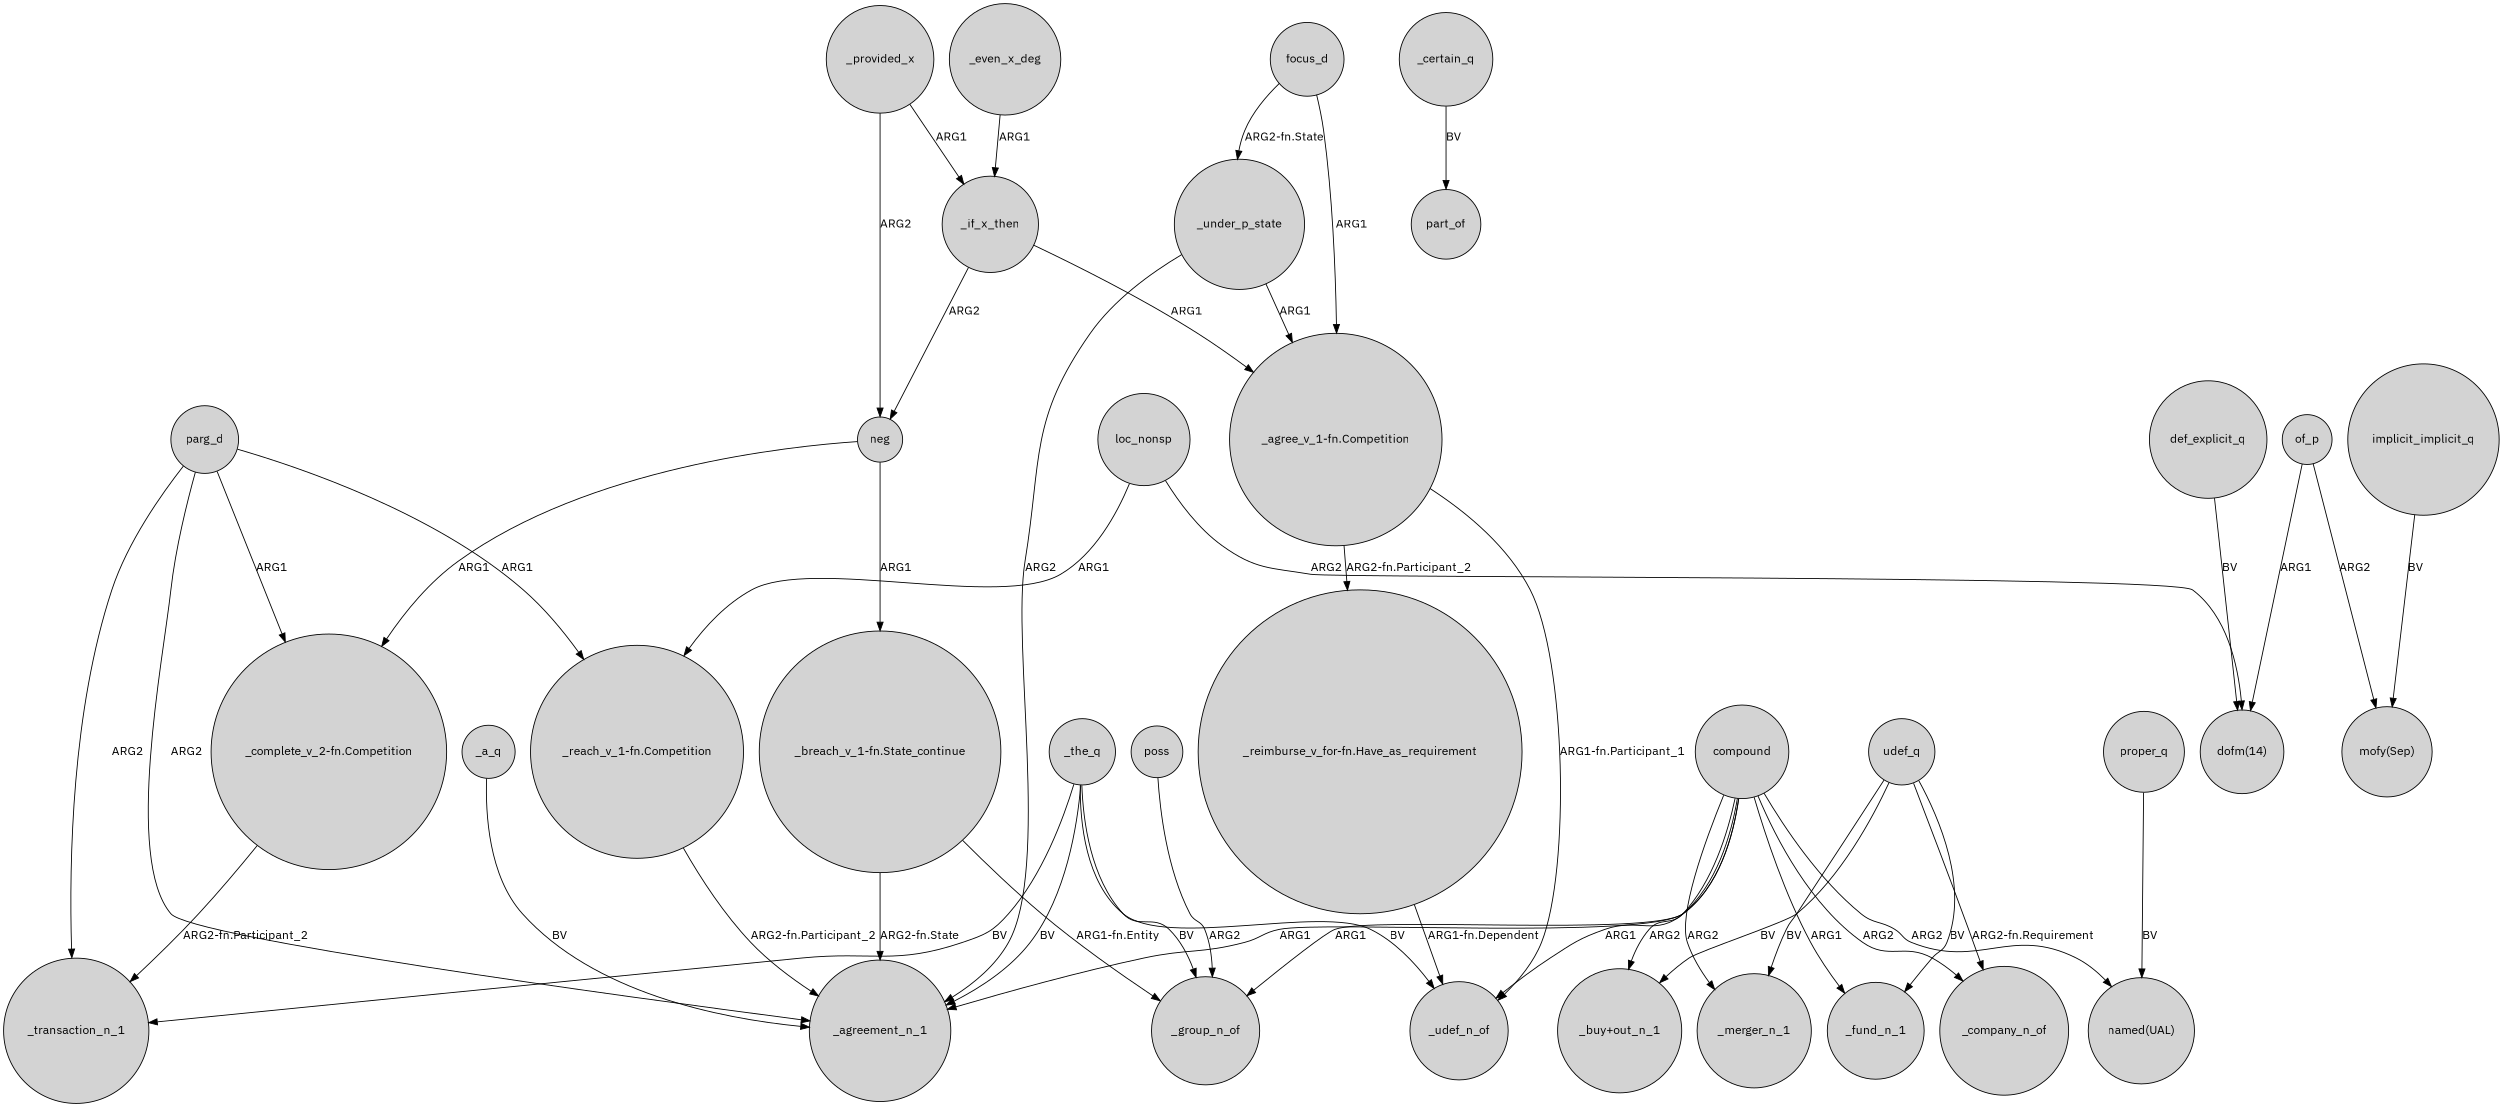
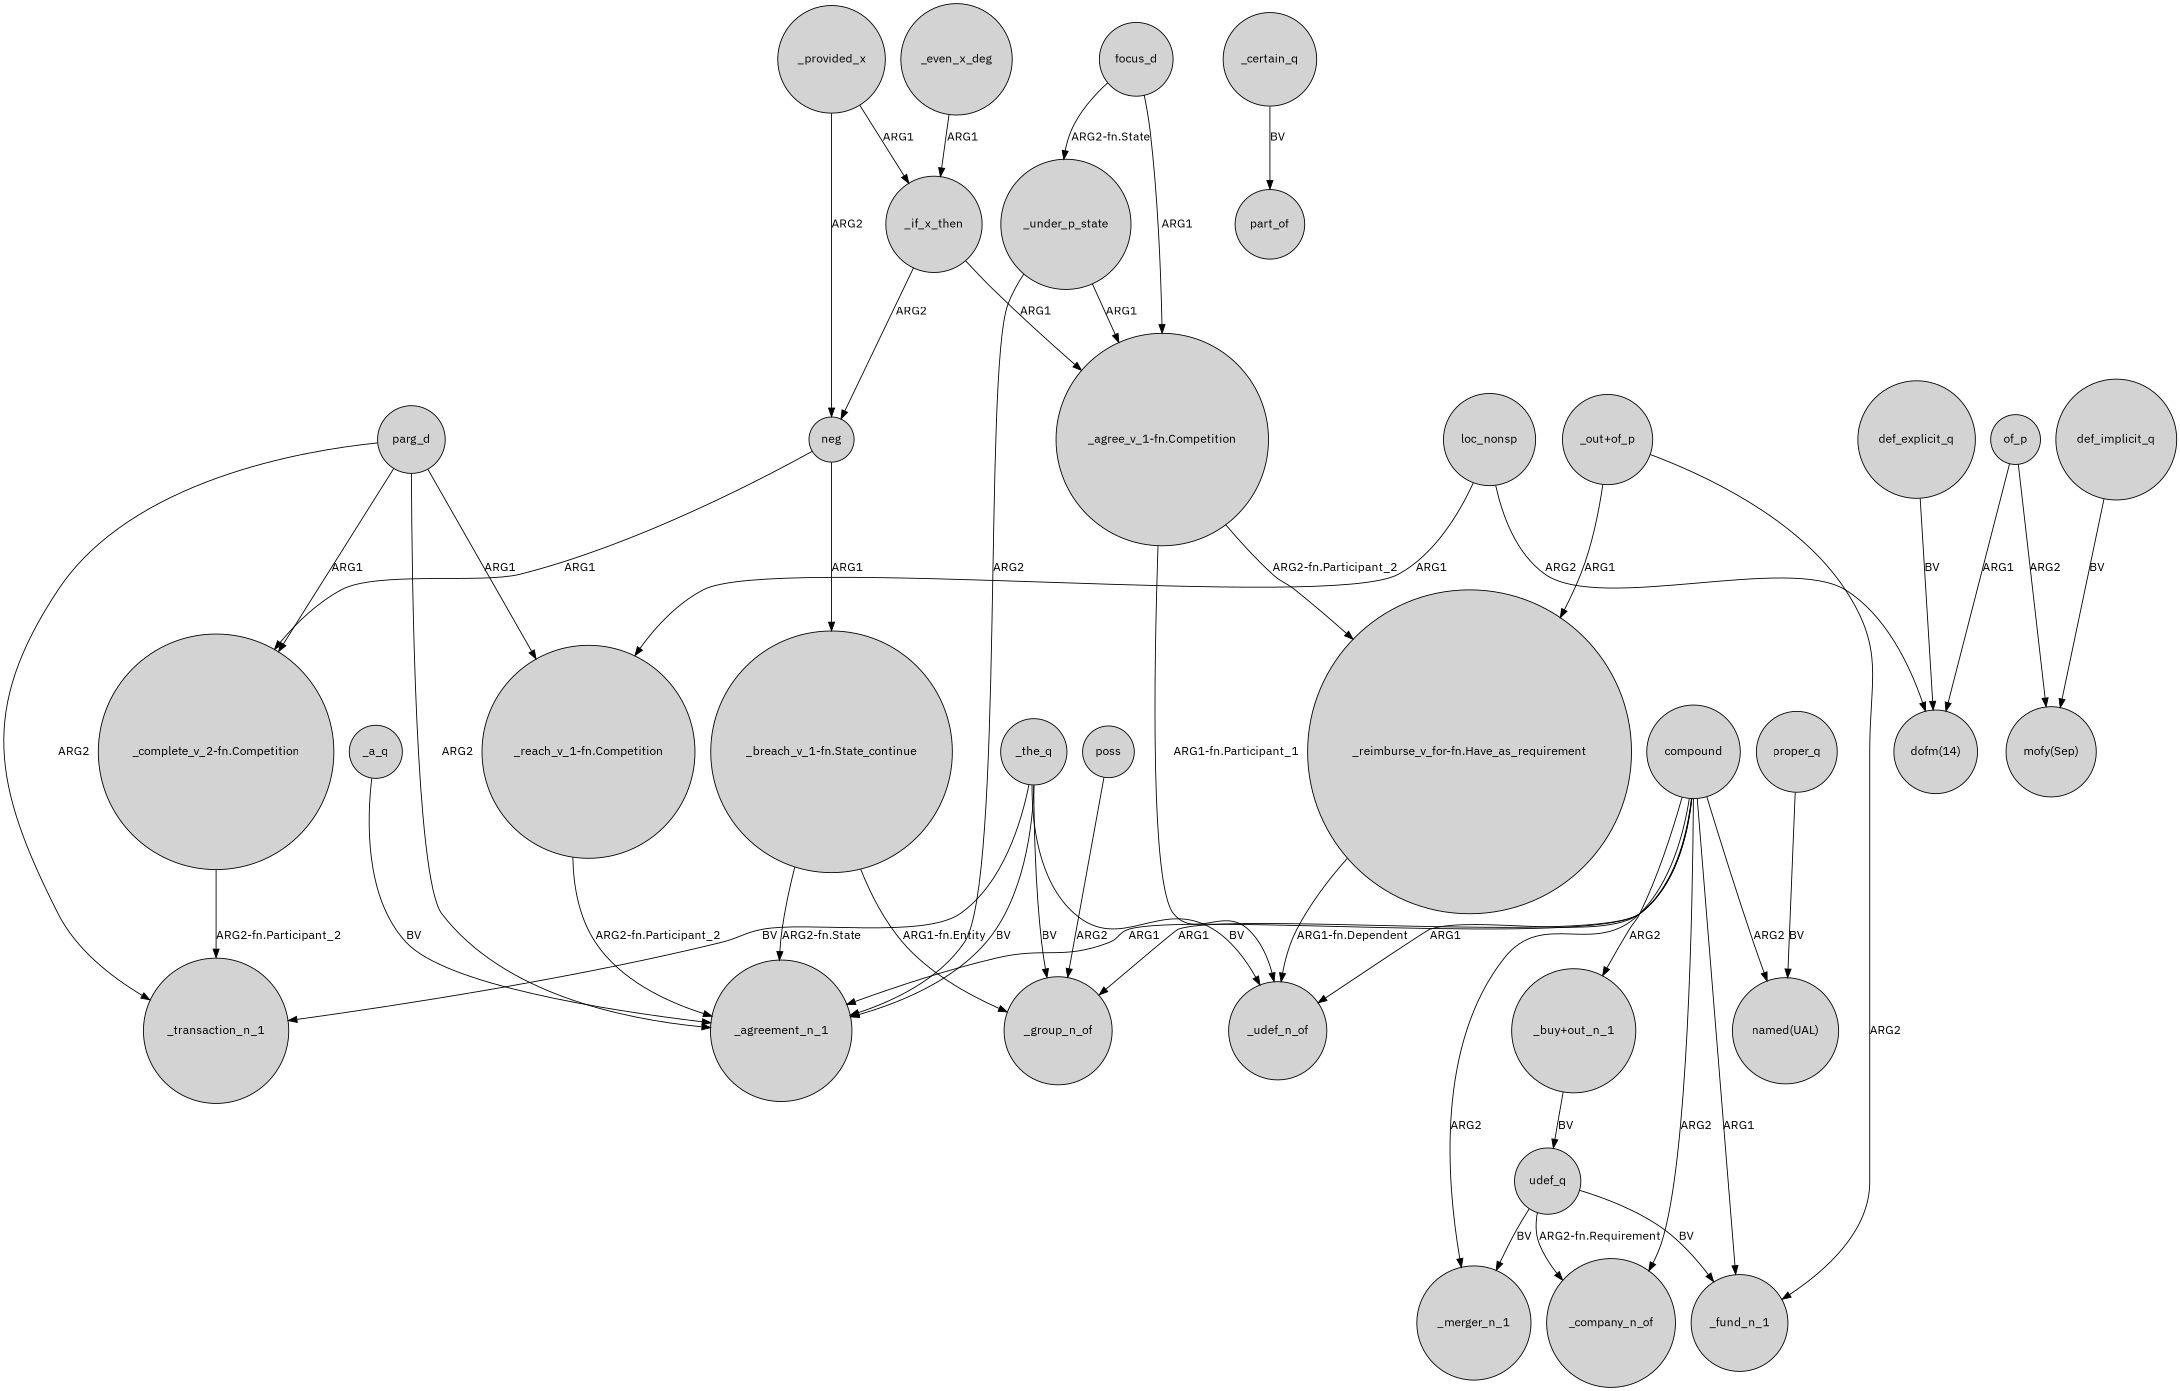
  digraph {
    fontname="IBM Plex Sans"
    node [fontname="IBM Plex Sans" shape=circle style=filled]
    edge [fontname="IBM Plex Sans"]
    _if_x_then
    neg
    "_agree_v_1-fn.Competition"
    "_breach_v_1-fn.State_continue"
    "_complete_v_2-fn.Competition"
    n6 [label=_udef_n_of]
    "_reimburse_v_for-fn.Have_as_requirement"
    _agreement_n_1
    _group_n_of
    _transaction_n_1
    _the_q
    _certain_q
    part_of
    focus_d
    _under_p_state
    parg_d
    "_reach_v_1-fn.Competition"
    loc_nonsp
    "dofm(14)"
    def_explicit_q
    udef_q
    _fund_n_1
    _merger_n_1
    "_buy+out_n_1"
    _company_n_of
-   def_implicit_q [label=implicit_implicit_q]
+   "_out+of_p"
+   def_implicit_q
    "mofy(Sep)"
    _even_x_deg
    poss
    compound
    "named(UAL)"
    of_p
    _provided_x
    proper_q
    _a_q
    _if_x_then -> neg [label=ARG2]
    _if_x_then -> "_agree_v_1-fn.Competition" [label=ARG1]
    neg -> "_breach_v_1-fn.State_continue" [label=ARG1]
    neg -> "_complete_v_2-fn.Competition" [label=ARG1]
    "_agree_v_1-fn.Competition" -> n6 [label="ARG1-fn.Participant_1"]
    "_agree_v_1-fn.Competition" -> "_reimburse_v_for-fn.Have_as_requirement" [label="ARG2-fn.Participant_2"]
    "_breach_v_1-fn.State_continue" -> _agreement_n_1 [label="ARG2-fn.State"]
    "_breach_v_1-fn.State_continue" -> _group_n_of [label="ARG1-fn.Entity"]
    "_complete_v_2-fn.Competition" -> _transaction_n_1 [label="ARG2-fn.Participant_2"]
    "_reimburse_v_for-fn.Have_as_requirement" -> n6 [label="ARG1-fn.Dependent"]
    _the_q -> n6 [label=BV]
    _the_q -> _agreement_n_1 [label=BV]
    _the_q -> _group_n_of [label=BV]
    _the_q -> _transaction_n_1 [label=BV]
    _certain_q -> part_of [label=BV]
    focus_d -> "_agree_v_1-fn.Competition" [label=ARG1]
    focus_d -> _under_p_state [label="ARG2-fn.State"]
    _under_p_state -> "_agree_v_1-fn.Competition" [label=ARG1]
    _under_p_state -> _agreement_n_1 [label=ARG2]
    parg_d -> "_complete_v_2-fn.Competition" [label=ARG1]
    parg_d -> _agreement_n_1 [label=ARG2]
    parg_d -> _transaction_n_1 [label=ARG2]
    parg_d -> "_reach_v_1-fn.Competition" [label=ARG1]
    "_reach_v_1-fn.Competition" -> _agreement_n_1 [label="ARG2-fn.Participant_2"]
    loc_nonsp -> "_reach_v_1-fn.Competition" [label=ARG1]
    loc_nonsp -> "dofm(14)" [label=ARG2]
    def_explicit_q -> "dofm(14)" [label=BV]
    udef_q -> _fund_n_1 [label=BV]
    udef_q -> _merger_n_1 [label=BV]
-   udef_q -> "_buy+out_n_1" [label=BV]
+   "_buy+out_n_1" -> udef_q [label=BV]
    udef_q -> _company_n_of [label="ARG2-fn.Requirement"]
+   "_out+of_p" -> "_reimburse_v_for-fn.Have_as_requirement" [label=ARG1]
+   "_out+of_p" -> _fund_n_1 [label=ARG2]
    def_implicit_q -> "mofy(Sep)" [label=BV]
    _even_x_deg -> _if_x_then [label=ARG1]
    poss -> _group_n_of [label=ARG2]
    compound -> n6 [label=ARG1]
    compound -> _agreement_n_1 [label=ARG1]
    compound -> _group_n_of [label=ARG1]
    compound -> _fund_n_1 [label=ARG1]
    compound -> _merger_n_1 [label=ARG2]
    compound -> "_buy+out_n_1" [label=ARG2]
    compound -> _company_n_of [label=ARG2]
    compound -> "named(UAL)" [label=ARG2]
    of_p -> "dofm(14)" [label=ARG1]
    of_p -> "mofy(Sep)" [label=ARG2]
    _provided_x -> _if_x_then [label=ARG1]
    _provided_x -> neg [label=ARG2]
    proper_q -> "named(UAL)" [label=BV]
    _a_q -> _agreement_n_1 [label=BV]
  }
